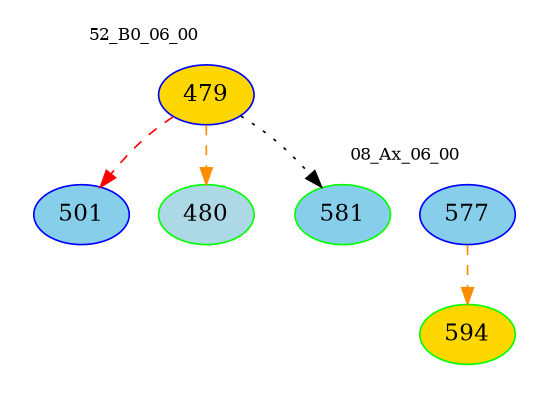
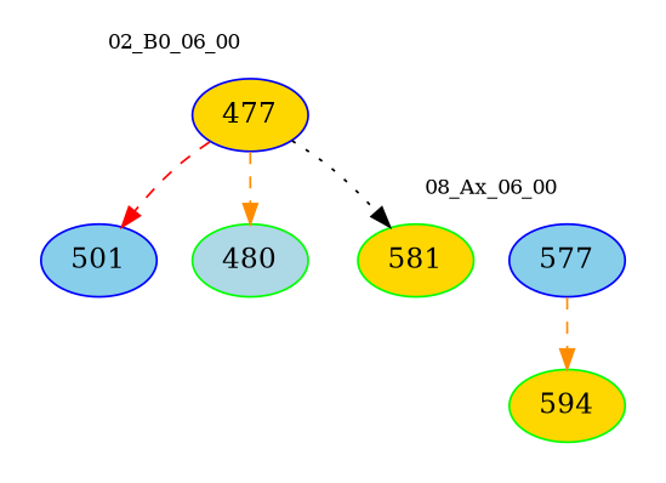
  digraph {
    node [color=blue fillcolor=gold style=filled]
    edge [color=darkorange style=dashed]
    n1 [fillcolor=skyblue label=577]
    n2 [color=green label=594]
-   n3 [color=green fillcolor=skyblue label=581]
-   n4 [label=479]
+   n3 [color=green label=581]
+   n4 [label=477]
    n5 [fillcolor=skyblue label=501]
    n6 [color=green fillcolor=lightblue label=480]
    subgraph cluster_1 {
      color=white
      fontsize=10
      label="08_Ax_06_00"
      n1
      n2
      n3
    }
    subgraph cluster_2 {
      color=white
      fontsize=10
-     label="52_B0_06_00"
+     label="02_B0_06_00"
      n4
      n5
      n6
    }
    n1 -> n2
    n4 -> n3 [color=black style=dotted]
    n4 -> n5 [color=red]
    n4 -> n6
  }
